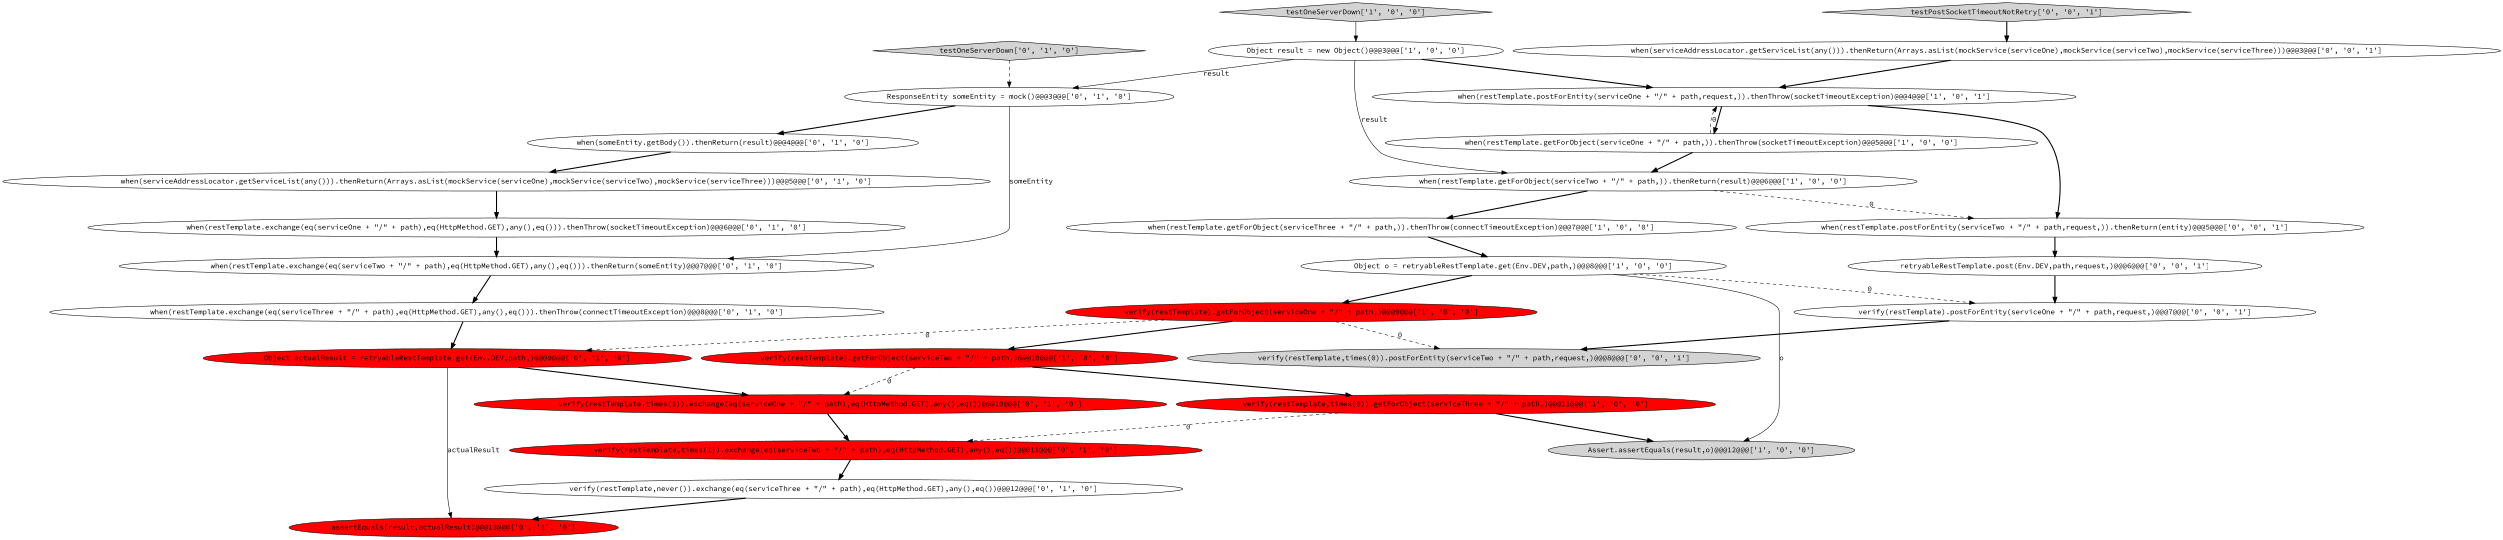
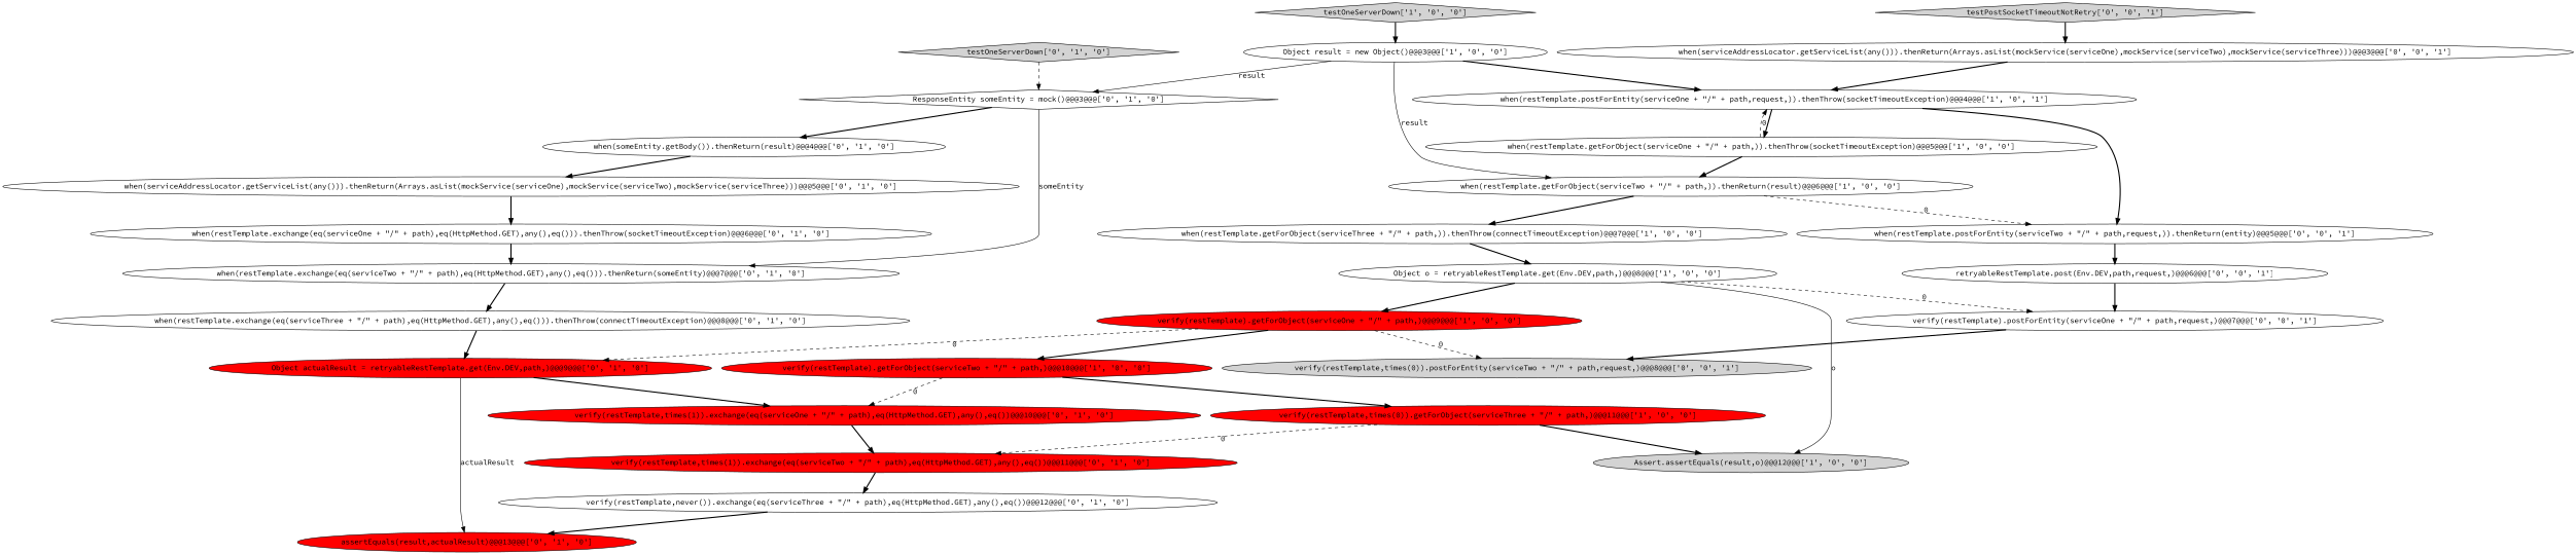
  digraph {
    fontname="Source Code Pro"
    node [fillcolor=white fontname="Source Code Pro" shape=ellipse style=filled]
    edge [fontname="Source Code Pro" style=bold]
    n1 [label="verify(restTemplate).postForEntity(serviceOne + \"/\" + path,request,)@@@7@@@['0', '0', '1']"]
    n2 [fillcolor=lightgray label="verify(restTemplate,times(0)).postForEntity(serviceTwo + \"/\" + path,request,)@@@8@@@['0', '0', '1']"]
    n3 [label="when(someEntity.getBody()).thenReturn(result)@@@4@@@['0', '1', '0']"]
    n4 [label="when(serviceAddressLocator.getServiceList(any())).thenReturn(Arrays.asList(mockService(serviceOne),mockService(serviceTwo),mockService(serviceThree)))@@@5@@@['0', '1', '0']"]
    n5 [label="when(restTemplate.exchange(eq(serviceOne + \"/\" + path),eq(HttpMethod.GET),any(),eq())).thenThrow(socketTimeoutException)@@@6@@@['0', '1', '0']"]
    n6 [label="when(restTemplate.exchange(eq(serviceTwo + \"/\" + path),eq(HttpMethod.GET),any(),eq())).thenReturn(someEntity)@@@7@@@['0', '1', '0']"]
    n7 [label="when(restTemplate.getForObject(serviceTwo + \"/\" + path,)).thenReturn(result)@@@6@@@['1', '0', '0']"]
    n8 [label="when(restTemplate.getForObject(serviceThree + \"/\" + path,)).thenThrow(connectTimeoutException)@@@7@@@['1', '0', '0']"]
    n9 [label="when(restTemplate.postForEntity(serviceTwo + \"/\" + path,request,)).thenReturn(entity)@@@5@@@['0', '0', '1']"]
    n10 [label="Object o = retryableRestTemplate.get(Env.DEV,path,)@@@8@@@['1', '0', '0']"]
    n11 [label="retryableRestTemplate.post(Env.DEV,path,request,)@@@6@@@['0', '0', '1']"]
    n12 [fillcolor=lightgray label="Assert.assertEquals(result,o)@@@12@@@['1', '0', '0']"]
    n13 [fillcolor=red label="verify(restTemplate).getForObject(serviceOne + \"/\" + path,)@@@9@@@['1', '0', '0']"]
    n14 [fillcolor=lightgray label="testPostSocketTimeoutNotRetry['0', '0', '1']" shape=diamond]
    n15 [label="when(serviceAddressLocator.getServiceList(any())).thenReturn(Arrays.asList(mockService(serviceOne),mockService(serviceTwo),mockService(serviceThree)))@@@3@@@['0', '0', '1']"]
    n16 [label="when(restTemplate.postForEntity(serviceOne + \"/\" + path,request,)).thenThrow(socketTimeoutException)@@@4@@@['1', '0', '1']"]
    n17 [fillcolor=red label="verify(restTemplate,times(0)).getForObject(serviceThree + \"/\" + path,)@@@11@@@['1', '0', '0']"]
    n18 [fillcolor=red label="verify(restTemplate,times(1)).exchange(eq(serviceTwo + \"/\" + path),eq(HttpMethod.GET),any(),eq())@@@11@@@['0', '1', '0']"]
    n19 [label="verify(restTemplate,never()).exchange(eq(serviceThree + \"/\" + path),eq(HttpMethod.GET),any(),eq())@@@12@@@['0', '1', '0']"]
    n20 [label="when(restTemplate.exchange(eq(serviceThree + \"/\" + path),eq(HttpMethod.GET),any(),eq())).thenThrow(connectTimeoutException)@@@8@@@['0', '1', '0']"]
    n21 [fillcolor=red label="Object actualResult = retryableRestTemplate.get(Env.DEV,path,)@@@9@@@['0', '1', '0']"]
    n22 [fillcolor=red label="assertEquals(result,actualResult)@@@13@@@['0', '1', '0']"]
    n23 [fillcolor=red label="verify(restTemplate,times(1)).exchange(eq(serviceOne + \"/\" + path),eq(HttpMethod.GET),any(),eq())@@@10@@@['0', '1', '0']"]
    n24 [label="when(restTemplate.getForObject(serviceOne + \"/\" + path,)).thenThrow(socketTimeoutException)@@@5@@@['1', '0', '0']"]
    n25 [fillcolor=lightgray label="testOneServerDown['0', '1', '0']" shape=diamond]
-   n26 [label="ResponseEntity someEntity = mock()@@@3@@@['0', '1', '0']"]
+   n26 [label="ResponseEntity someEntity = mock()@@@3@@@['0', '1', '0']" shape=diamond]
    n27 [fillcolor=red label="verify(restTemplate).getForObject(serviceTwo + \"/\" + path,)@@@10@@@['1', '0', '0']"]
    n28 [label="Object result = new Object()@@@3@@@['1', '0', '0']"]
    n29 [fillcolor=lightgray label="testOneServerDown['1', '0', '0']" shape=diamond]
    n1 -> n2
    n3 -> n4
    n4 -> n5
    n5 -> n6
    n6 -> n20
    n7 -> n8
    n7 -> n9 [label=0 style=dashed]
    n8 -> n10
    n9 -> n11
    n10 -> n1 [label=0 style=dashed]
    n10 -> n12 [label=o style=solid]
    n10 -> n13
    n11 -> n1
    n13 -> n2 [label=0 style=dashed]
    n13 -> n21 [label=0 style=dashed]
    n13 -> n27
    n14 -> n15
    n15 -> n16
    n16 -> n9
    n16 -> n24
    n17 -> n12
    n17 -> n18 [label=0 style=dashed]
    n18 -> n19
    n19 -> n22
    n20 -> n21
    n21 -> n22 [label=actualResult style=solid]
    n21 -> n23
    n23 -> n18
    n24 -> n7
    n24 -> n16 [label=0 style=dashed]
    n25 -> n26 [style=dashed]
    n26 -> n3
    n26 -> n6 [label=someEntity style=solid]
    n27 -> n17
    n27 -> n23 [label=0 style=dashed]
    n28 -> n7 [label=result style=solid]
    n28 -> n16
    n28 -> n26 [label=result style=solid]
-   n29 -> n28 [style=solid]
+   n29 -> n28
  }
